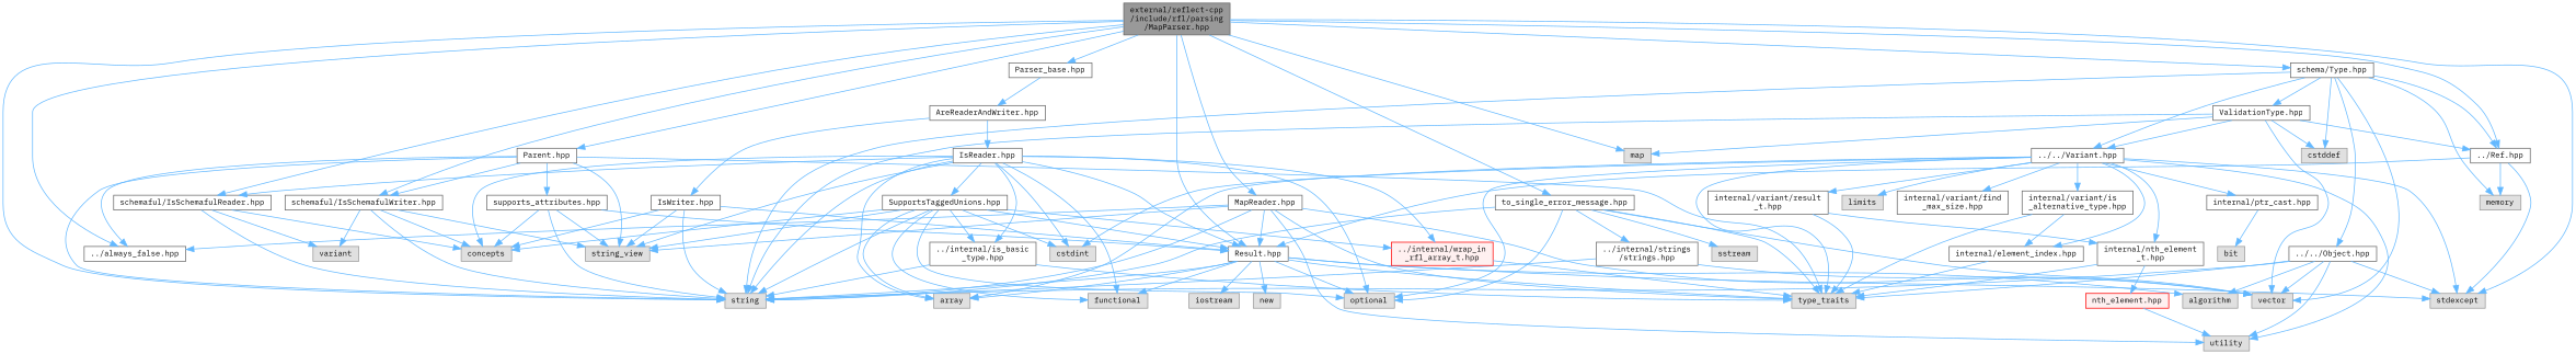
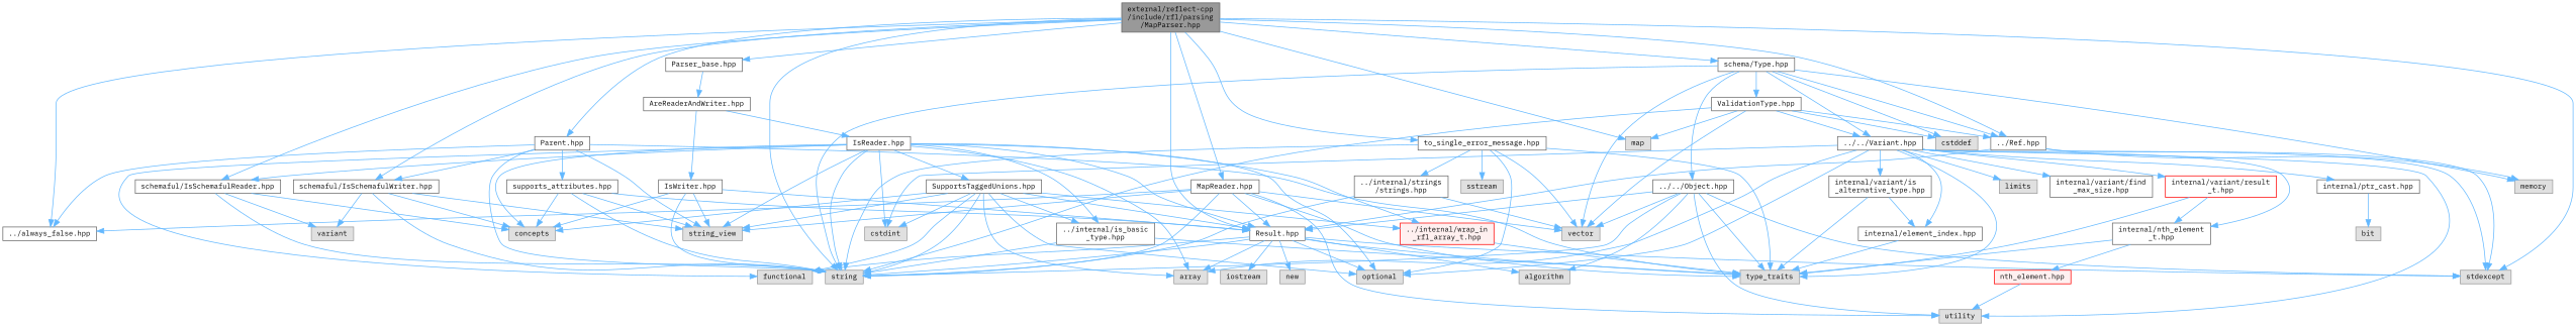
  digraph {
    fontname="IBM Plex Mono"
    node [color=grey40 fillcolor=white fontname="IBM Plex Mono" fontsize=10 shape=box style=filled]
    edge [color=steelblue1 fontname="IBM Plex Mono" fontsize=10 labelfontname=Helvetica labelfontsize=10 style=solid]
    n1 [color=gray40 fillcolor=grey60 fontcolor=black height=0.2 label="external/reflect-cpp\l/include/rfl/parsing\l/MapParser.hpp" width=0.4]
    n2 [color=grey60 fillcolor="#E0E0E0" height=0.2 label=map width=0.4]
    n3 [color=grey60 fillcolor="#E0E0E0" height=0.2 label=stdexcept width=0.4]
    n4 [color=grey60 fillcolor="#E0E0E0" height=0.2 label=string width=0.4]
    n5 [height=0.2 label="../Ref.hpp" width=0.4]
    n6 [height=0.2 label="Result.hpp" width=0.4]
    n7 [height=0.2 label="../always_false.hpp" width=0.4]
    n8 [height=0.2 label="MapReader.hpp" width=0.4]
    n9 [height=0.2 label="Parent.hpp" width=0.4]
    n10 [height=0.2 label="schemaful/IsSchemafulWriter.hpp" width=0.4]
    n11 [height=0.2 label="Parser_base.hpp" width=0.4]
    n12 [height=0.2 label="schemaful/IsSchemafulReader.hpp" width=0.4]
    n13 [height=0.2 label="schema/Type.hpp" width=0.4]
    n14 [height=0.2 label="to_single_error_message.hpp" width=0.4]
    n15 [color=grey60 fillcolor="#E0E0E0" height=0.2 label=type_traits width=0.4]
    n16 [color=grey60 fillcolor="#E0E0E0" height=0.2 label=memory width=0.4]
    n17 [color=grey60 fillcolor="#E0E0E0" height=0.2 label=algorithm width=0.4]
    n18 [color=grey60 fillcolor="#E0E0E0" height=0.2 label=array width=0.4]
    n19 [color=grey60 fillcolor="#E0E0E0" height=0.2 label=functional width=0.4]
    n20 [color=grey60 fillcolor="#E0E0E0" height=0.2 label=iostream width=0.4]
    n21 [color=grey60 fillcolor="#E0E0E0" height=0.2 label=new width=0.4]
    n22 [color=grey60 fillcolor="#E0E0E0" height=0.2 label=optional width=0.4]
    n23 [color=grey60 fillcolor="#E0E0E0" height=0.2 label=string_view width=0.4]
    n24 [color=grey60 fillcolor="#E0E0E0" height=0.2 label=utility width=0.4]
    n25 [color=grey60 fillcolor="#E0E0E0" height=0.2 label=vector width=0.4]
    n26 [height=0.2 label="supports_attributes.hpp" width=0.4]
    n27 [color=grey60 fillcolor="#E0E0E0" height=0.2 label=concepts width=0.4]
    n28 [color=grey60 fillcolor="#E0E0E0" height=0.2 label=variant width=0.4]
    n29 [height=0.2 label="AreReaderAndWriter.hpp" width=0.4]
    n30 [color=grey60 fillcolor="#E0E0E0" height=0.2 label=cstddef width=0.4]
    n31 [height=0.2 label="../../Object.hpp" width=0.4]
    n32 [height=0.2 label="../../Variant.hpp" width=0.4]
    n33 [height=0.2 label="ValidationType.hpp" width=0.4]
    n34 [color=grey60 fillcolor="#E0E0E0" height=0.2 label=sstream width=0.4]
    n35 [height=0.2 label="../internal/strings\l/strings.hpp" width=0.4]
    n36 [height=0.2 label="IsReader.hpp" width=0.4]
    n37 [height=0.2 label="IsWriter.hpp" width=0.4]
    n38 [color=grey60 fillcolor="#E0E0E0" height=0.2 label=cstdint width=0.4]
    n39 [height=0.2 label="../internal/is_basic\l_type.hpp" width=0.4]
    n40 [color=red fillcolor="#FFF0F0" height=0.2 label="../internal/wrap_in\l_rfl_array_t.hpp" width=0.4]
    n41 [height=0.2 label="SupportsTaggedUnions.hpp" width=0.4]
    n42 [color=grey60 fillcolor="#E0E0E0" height=0.2 label=limits width=0.4]
    n43 [height=0.2 label="internal/element_index.hpp" width=0.4]
    n44 [height=0.2 label="internal/nth_element\l_t.hpp" width=0.4]
    n45 [height=0.2 label="internal/variant/find\l_max_size.hpp" width=0.4]
    n46 [height=0.2 label="internal/variant/is\l_alternative_type.hpp" width=0.4]
-   n47 [height=0.2 label="internal/variant/result\l_t.hpp" width=0.4]
+   n47 [color=red height=0.2 label="internal/variant/result\l_t.hpp" width=0.4]
    n48 [height=0.2 label="internal/ptr_cast.hpp" width=0.4]
    n49 [color=red fillcolor="#FFF0F0" height=0.2 label="nth_element.hpp" width=0.4]
    n50 [color=grey60 fillcolor="#E0E0E0" height=0.2 label=bit width=0.4]
    n1 -> n2
    n1 -> n3
    n1 -> n4
    n1 -> n5
    n1 -> n6
    n1 -> n7
    n1 -> n8
    n1 -> n9
    n1 -> n10
    n1 -> n11
    n1 -> n12
    n1 -> n13
    n1 -> n14
    n5 -> n3
    n5 -> n6
    n5 -> n16
    n6 -> n3
    n6 -> n4
    n6 -> n15
    n6 -> n17
    n6 -> n18
    n6 -> n19
    n6 -> n20
    n6 -> n21
    n6 -> n22
    n8 -> n4
    n8 -> n6
    n8 -> n7
    n8 -> n15
    n8 -> n23
    n8 -> n24
    n8 -> n25
    n9 -> n4
    n9 -> n7
    n9 -> n10
    n9 -> n15
    n9 -> n23
    n9 -> n26
    n10 -> n4
    n10 -> n23
    n10 -> n27
    n10 -> n28
    n11 -> n29
    n12 -> n4
    n12 -> n27
    n12 -> n28
    n13 -> n4
    n13 -> n5
    n13 -> n16
    n13 -> n25
    n13 -> n30
    n13 -> n31
    n13 -> n32
    n13 -> n33
    n14 -> n4
    n14 -> n15
    n14 -> n22
    n14 -> n25
    n14 -> n34
    n14 -> n35
    n26 -> n4
    n26 -> n6
    n26 -> n23
    n26 -> n27
    n29 -> n36
    n29 -> n37
    n31 -> n3
    n31 -> n4
+   n31 -> n6
    n31 -> n15
    n31 -> n17
    n31 -> n24
    n31 -> n25
    n32 -> n3
    n32 -> n15
    n32 -> n18
    n32 -> n22
    n32 -> n24
    n32 -> n38
    n32 -> n42
    n32 -> n43
    n32 -> n44
    n32 -> n45
    n32 -> n46
    n32 -> n47
    n32 -> n48
    n33 -> n2
    n33 -> n4
    n33 -> n5
    n33 -> n25
    n33 -> n30
    n33 -> n32
    n35 -> n4
    n35 -> n25
    n36 -> n4
    n36 -> n6
    n36 -> n12
    n36 -> n18
    n36 -> n19
    n36 -> n22
    n36 -> n23
    n36 -> n27
    n36 -> n38
    n36 -> n39
    n36 -> n40
    n36 -> n41
    n37 -> n4
    n37 -> n6
    n37 -> n23
    n37 -> n27
    n39 -> n4
    n39 -> n15
    n40 -> n15
    n41 -> n4
    n41 -> n6
    n41 -> n18
    n41 -> n19
    n41 -> n22
    n41 -> n23
    n41 -> n27
    n41 -> n38
    n41 -> n39
    n41 -> n40
    n43 -> n15
    n44 -> n15
    n44 -> n49
    n46 -> n15
    n46 -> n43
    n47 -> n15
    n47 -> n44
    n48 -> n50
    n49 -> n24
  }
